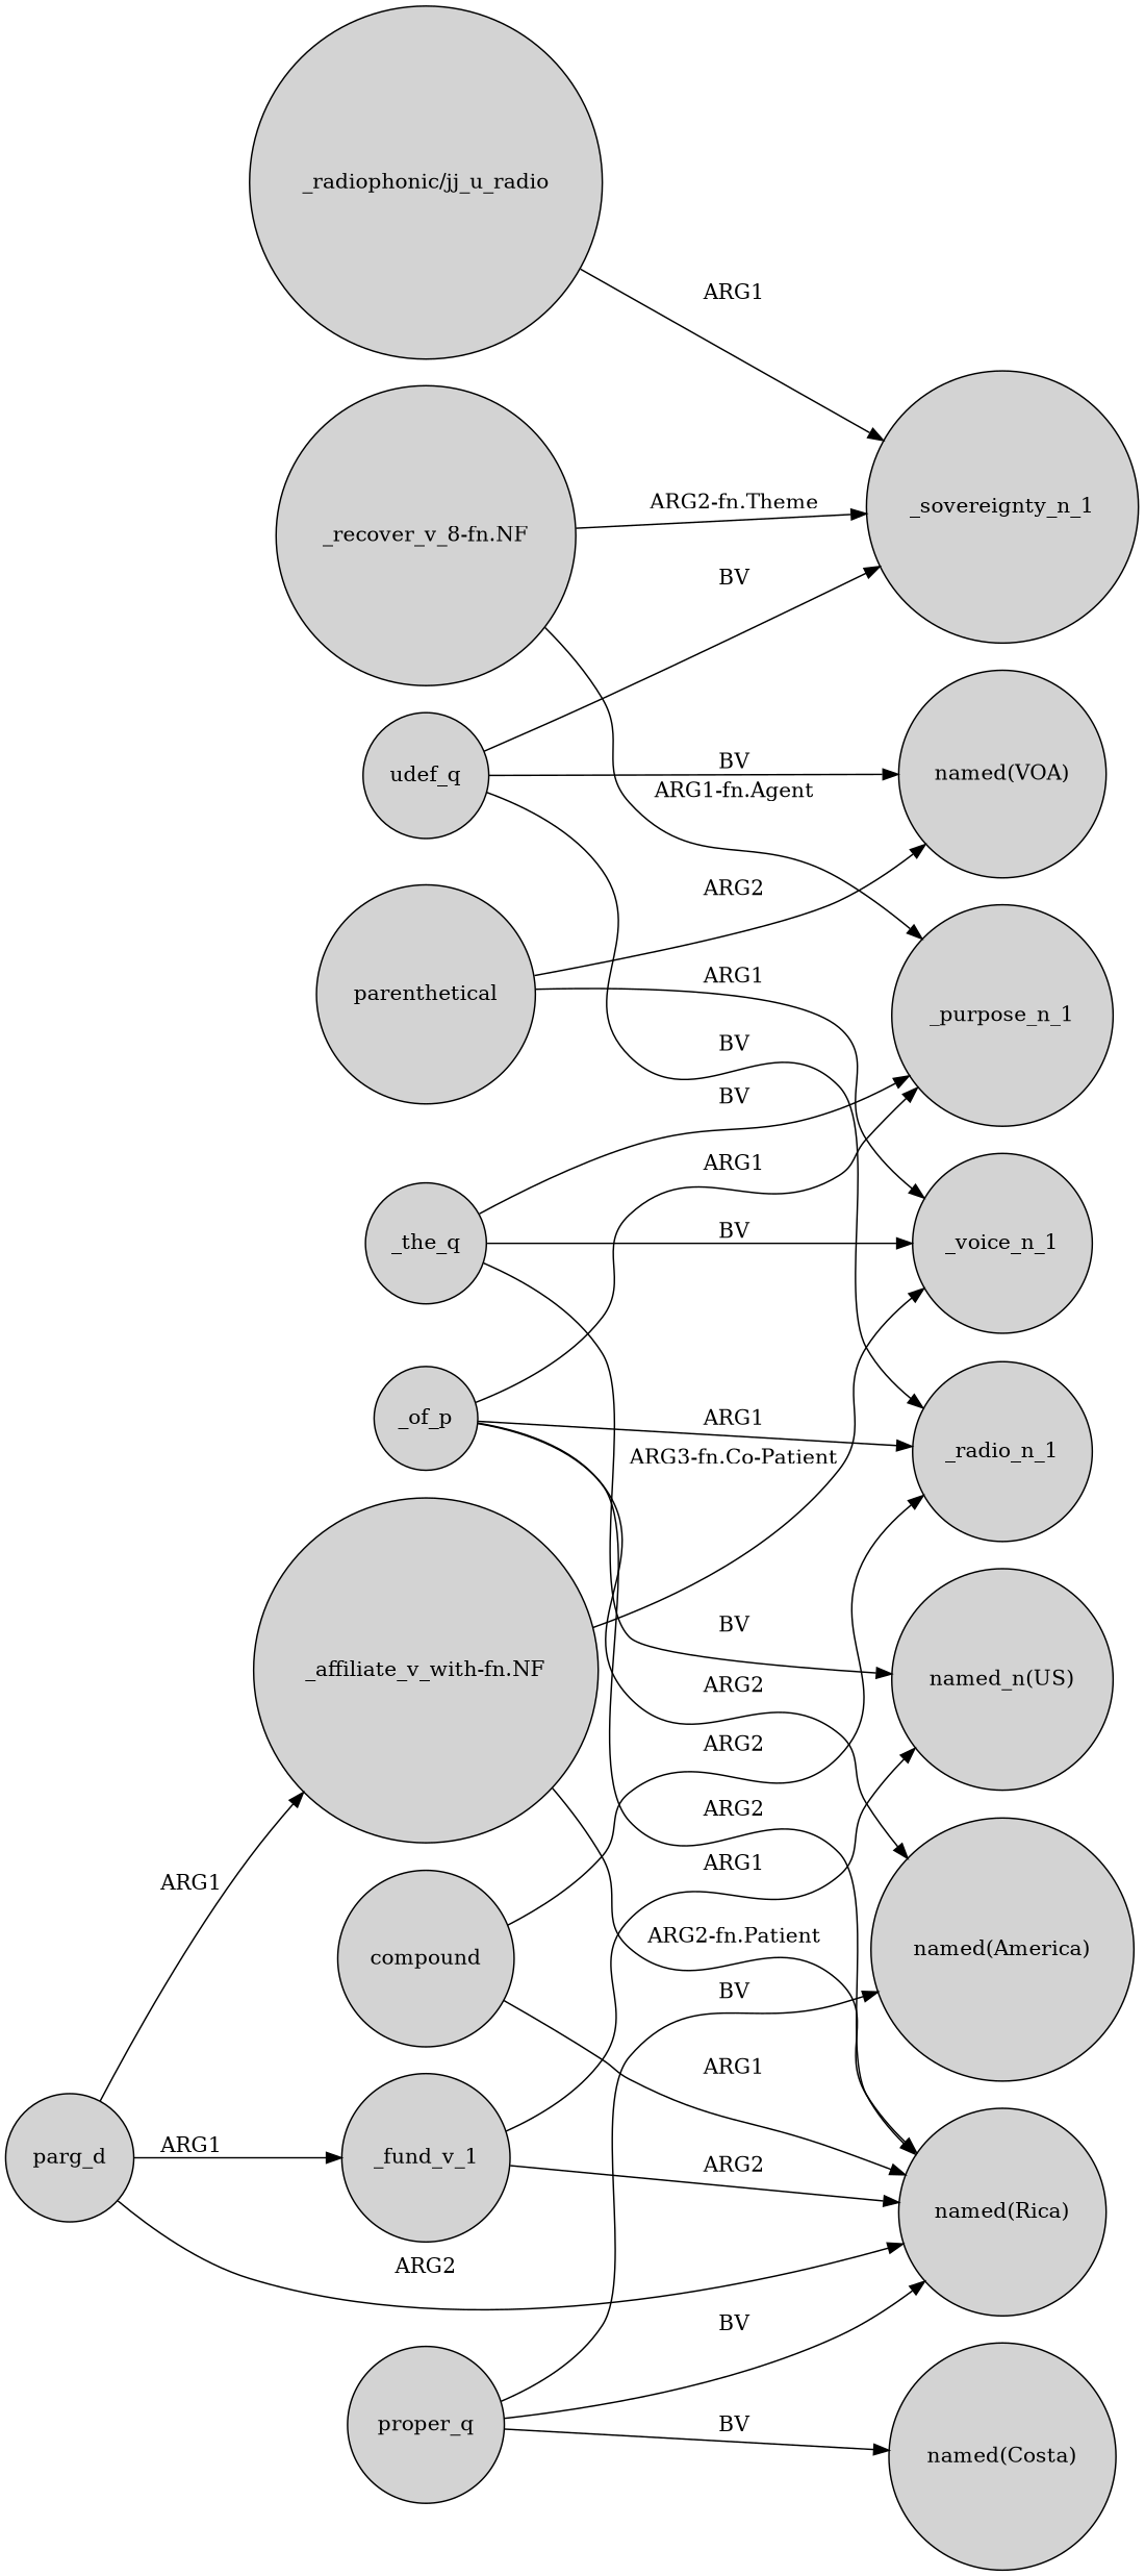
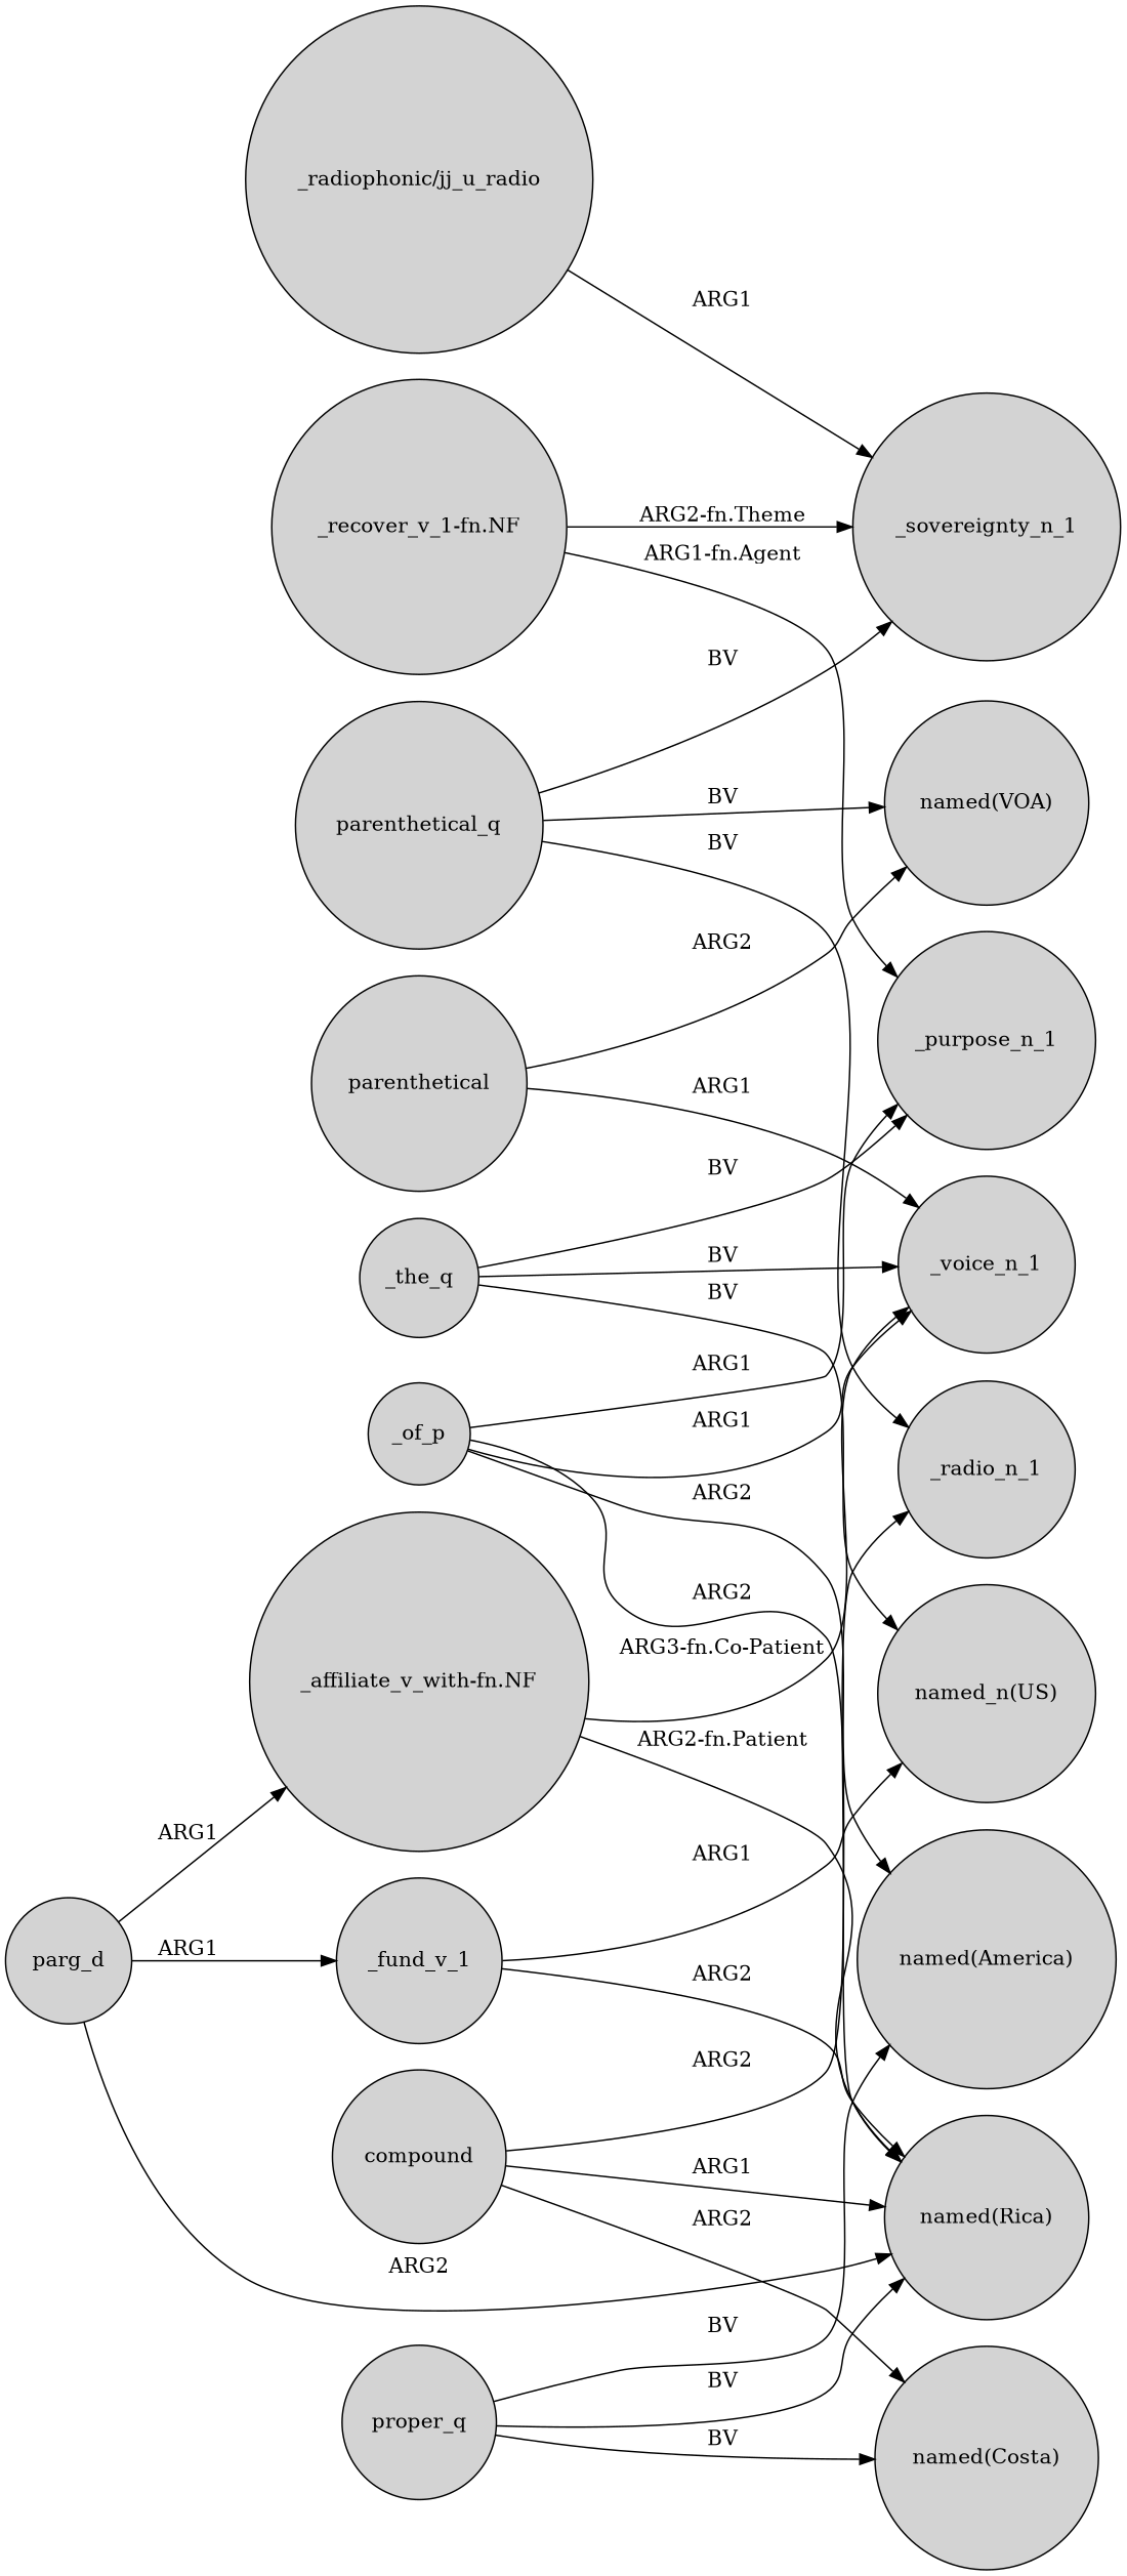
  digraph {
    fontname="DejaVu Serif"
    rankdir=LR
    node [fontname="DejaVu Serif" shape=circle style=filled]
    edge [fontname="DejaVu Serif"]
    _of_p
    _purpose_n_1
    "named(Rica)"
    _voice_n_1
    "named(America)"
    "_affiliate_v_with-fn.NF"
-   "_recover_v_1-fn.NF" [label="_recover_v_8-fn.NF"]
+   "_recover_v_1-fn.NF"
    _sovereignty_n_1
    parenthetical
    "named(VOA)"
    proper_q
    "named(Costa)"
-   udef_q
+   udef_q [label=parenthetical_q]
    _radio_n_1
    _the_q
    "named_n(US)"
    compound
    n18 [label="_radiophonic/jj_u_radio"]
    parg_d
    _fund_v_1
    _of_p -> _purpose_n_1 [label=ARG1]
    _of_p -> "named(Rica)" [label=ARG2]
-   _of_p -> _radio_n_1 [label=ARG1]
+   _of_p -> _voice_n_1 [label=ARG1]
    _of_p -> "named(America)" [label=ARG2]
    "_affiliate_v_with-fn.NF" -> "named(Rica)" [label="ARG2-fn.Patient"]
    "_affiliate_v_with-fn.NF" -> _voice_n_1 [label="ARG3-fn.Co-Patient"]
    "_recover_v_1-fn.NF" -> _purpose_n_1 [label="ARG1-fn.Agent"]
    "_recover_v_1-fn.NF" -> _sovereignty_n_1 [label="ARG2-fn.Theme"]
    parenthetical -> _voice_n_1 [label=ARG1]
    parenthetical -> "named(VOA)" [label=ARG2]
    proper_q -> "named(Rica)" [label=BV]
    proper_q -> "named(America)" [label=BV]
    proper_q -> "named(Costa)" [label=BV]
    udef_q -> _sovereignty_n_1 [label=BV]
    udef_q -> "named(VOA)" [label=BV]
    udef_q -> _radio_n_1 [label=BV]
    _the_q -> _purpose_n_1 [label=BV]
    _the_q -> _voice_n_1 [label=BV]
    _the_q -> "named_n(US)" [label=BV]
    compound -> "named(Rica)" [label=ARG1]
+   compound -> "named(Costa)" [label=ARG2]
    compound -> _radio_n_1 [label=ARG2]
    n18 -> _sovereignty_n_1 [label=ARG1]
    parg_d -> "named(Rica)" [label=ARG2]
    parg_d -> "_affiliate_v_with-fn.NF" [label=ARG1]
    parg_d -> _fund_v_1 [label=ARG1]
    _fund_v_1 -> "named(Rica)" [label=ARG2]
    _fund_v_1 -> "named_n(US)" [label=ARG1]
  }
